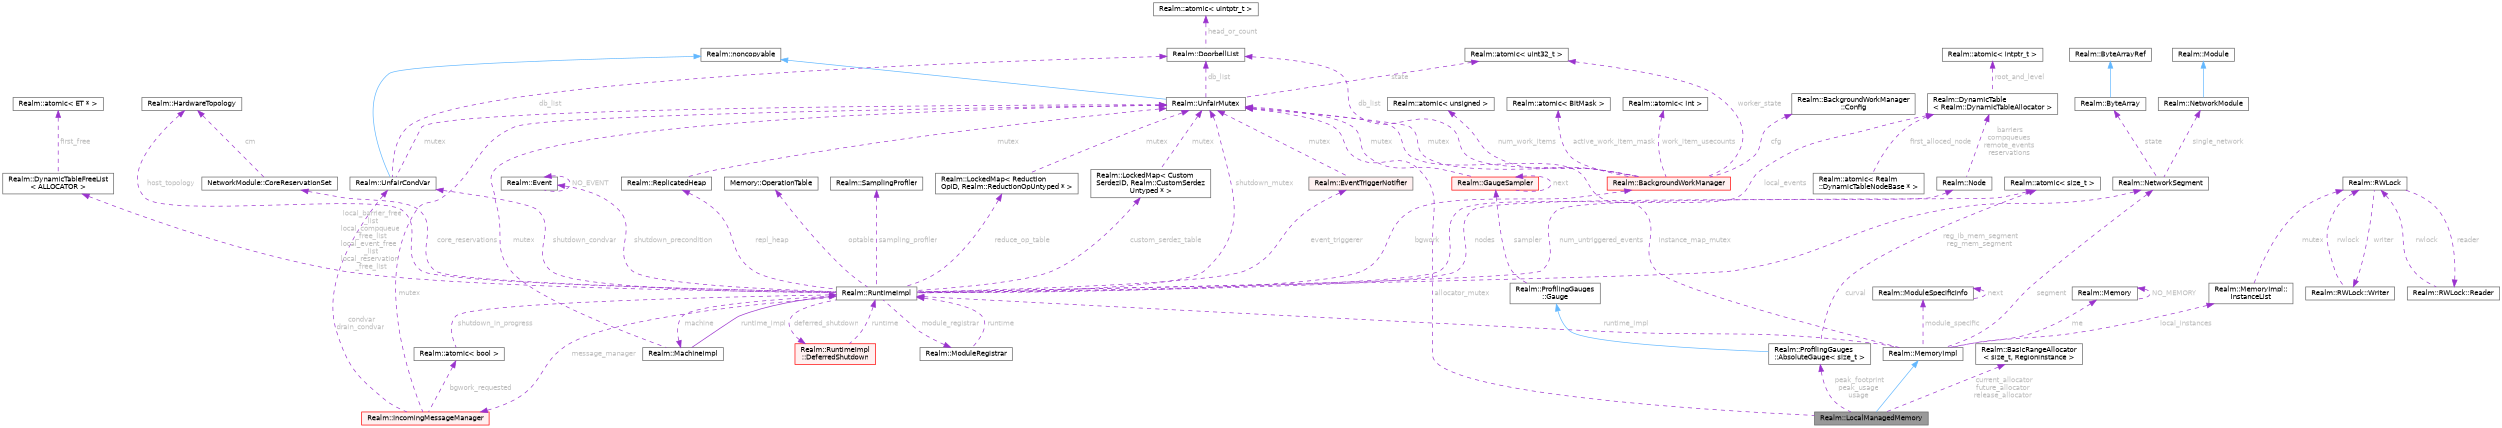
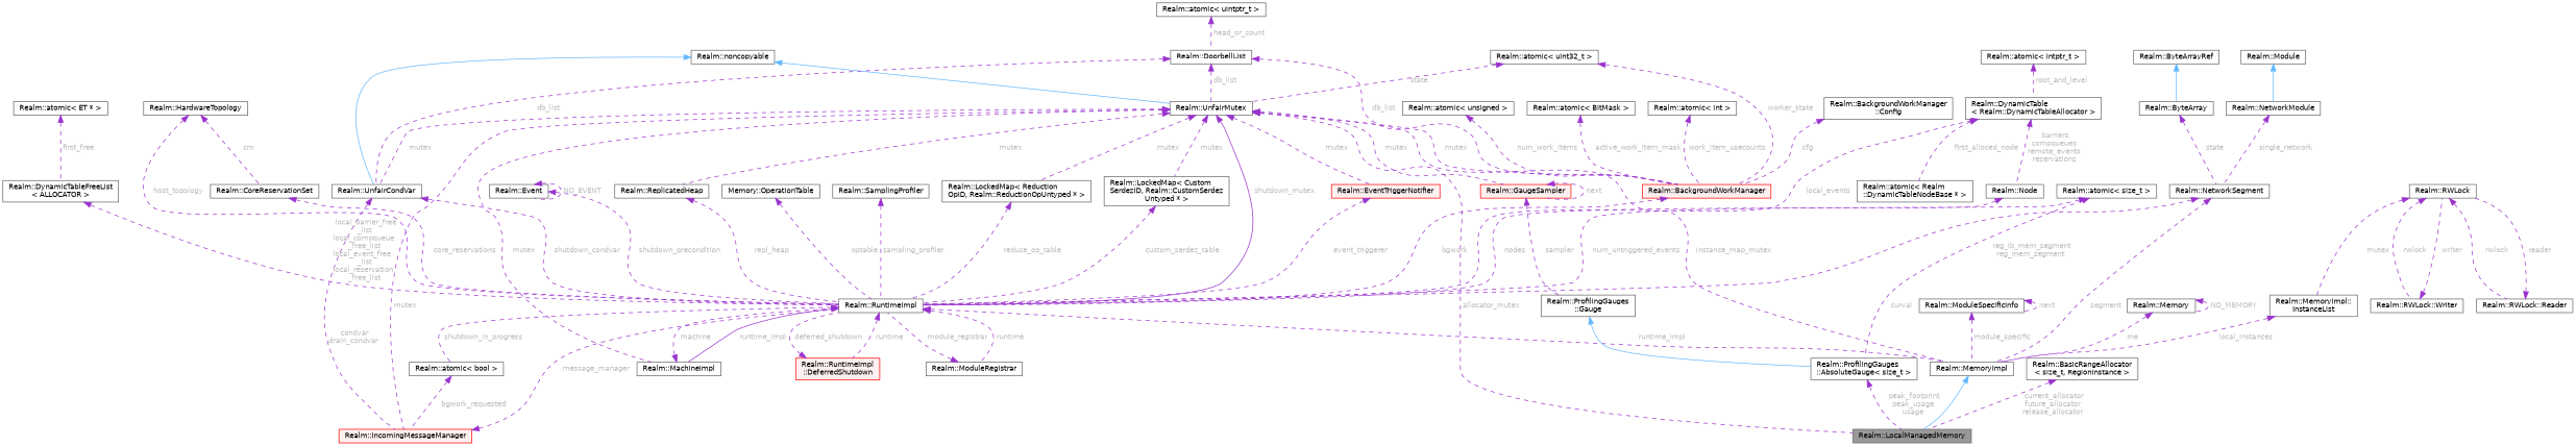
  digraph {
    rankdir=TB
    node [color=gray40 fillcolor=white fontname=Helvetica fontsize=10 shape=box style=filled]
    edge [color=darkorchid3 dir=back fontname=Helvetica fontsize=10 labelfontname=Helvetica labelfontsize=10 style=dashed fontcolor=grey]
    n1 [fillcolor=grey60 fontcolor=black height=0.2 label="Realm::LocalManagedMemory" width=0.4]
    n2 [height=0.2 label="Realm::MemoryImpl" width=0.4]
    n3 [height=0.2 label="Realm::Memory" width=0.4]
    n4 [height=0.2 label="Realm::NetworkSegment" width=0.4]
    n5 [height=0.2 label="Realm::RuntimeImpl" width=0.4]
    n6 [height=0.2 label="Realm::MachineImpl" width=0.4]
    n7 [color=red fillcolor="#FFF0F0" height=0.2 label="Realm::RuntimeImpl\l::DeferredShutdown" width=0.4]
    n8 [height=0.2 label="Realm::ModuleRegistrar" width=0.4]
    n9 [height=0.2 label="Realm::atomic\< bool \>" width=0.4]
    n10 [height=0.2 label="Realm::NetworkModule" width=0.4]
    n11 [height=0.2 label="Realm::Module" width=0.4]
    n12 [height=0.2 label="Realm::ByteArray" width=0.4]
    n13 [height=0.2 label="Realm::ByteArrayRef" width=0.4]
    n14 [height=0.2 label="Realm::ModuleSpecificInfo" width=0.4]
    n15 [height=0.2 label="Realm::UnfairMutex" width=0.4]
    n16 [height=0.2 label="Realm::LockedMap\< Reduction\lOpID, Realm::ReductionOpUntyped * \>" width=0.4]
    n17 [height=0.2 label="Realm::LockedMap\< Custom\lSerdezID, Realm::CustomSerdez\lUntyped * \>" width=0.4]
    n18 [height=0.2 label="Realm::UnfairCondVar" width=0.4]
    n19 [color=red fillcolor="#FFF0F0" height=0.2 label="Realm::BackgroundWorkManager" width=0.4]
    n20 [color=red fillcolor="#FFF0F0" height=0.2 label="Realm::IncomingMessageManager" width=0.4]
-   n21 [fillcolor="#FFF0F0" height=0.2 label="Realm::EventTriggerNotifier" width=0.4]
+   n21 [color=red fillcolor="#FFF0F0" height=0.2 label="Realm::EventTriggerNotifier" width=0.4]
    n22 [height=0.2 label="Realm::ReplicatedHeap" width=0.4]
    n23 [color=red fillcolor="#FFF0F0" height=0.2 label="Realm::GaugeSampler" width=0.4]
    n24 [height=0.2 label="Realm::ProfilingGauges\l::Gauge" width=0.4]
    n25 [height=0.2 label="Realm::noncopyable" width=0.4]
    n26 [height=0.2 label="Realm::atomic\< uint32_t \>" width=0.4]
    n27 [height=0.2 label="Realm::DoorbellList" width=0.4]
    n28 [height=0.2 label="Realm::atomic\< uintptr_t \>" width=0.4]
    n29 [height=0.2 label="Realm::MemoryImpl::\lInstanceList" width=0.4]
    n30 [height=0.2 label="Realm::RWLock" width=0.4]
    n31 [height=0.2 label="Realm::RWLock::Writer" width=0.4]
    n32 [height=0.2 label="Realm::RWLock::Reader" width=0.4]
    n33 [height=0.2 label="Realm::atomic\< size_t \>" width=0.4]
    n34 [height=0.2 label="Realm::ProfilingGauges\l::AbsoluteGauge\< size_t \>" width=0.4]
    n35 [height=0.2 label="Realm::Node" width=0.4]
    n36 [height=0.2 label="Realm::DynamicTable\l\< Realm::DynamicTableAllocator \>" width=0.4]
    n37 [height=0.2 label="Realm::atomic\< Realm\l::DynamicTableNodeBase * \>" width=0.4]
    n38 [height=0.2 label="Realm::atomic\< intptr_t \>" width=0.4]
    n39 [height=0.2 label="Realm::DynamicTableFreeList\l\< ALLOCATOR \>" width=0.4]
    n40 [height=0.2 label="Realm::atomic\< ET * \>" width=0.4]
    n41 [height=0.2 label="Realm::Event" width=0.4]
    n42 [height=0.2 label="Realm::HardwareTopology" width=0.4]
-   n43 [height=0.2 label="NetworkModule::CoreReservationSet" width=0.4]
+   n43 [height=0.2 label="Realm::CoreReservationSet" width=0.4]
    n44 [height=0.2 label="Realm::BackgroundWorkManager\l::Config" width=0.4]
    n45 [height=0.2 label="Realm::atomic\< unsigned \>" width=0.4]
    n46 [height=0.2 label="Realm::atomic\< BitMask \>" width=0.4]
    n47 [height=0.2 label="Realm::atomic\< int \>" width=0.4]
    n48 [height=0.2 label="Memory::OperationTable" width=0.4]
    n49 [height=0.2 label="Realm::SamplingProfiler" width=0.4]
    n50 [height=0.2 label="Realm::BasicRangeAllocator\l\< size_t, RegionInstance \>" width=0.4]
    n2 -> n1 [color=steelblue1 style=solid fontcolor=""]
    n3 -> n2 [label=" me"]
    n3 -> n3 [label=" NO_MEMORY"]
    n4 -> n2 [label=" segment"]
    n4 -> n5 [label=" reg_ib_mem_segment\nreg_mem_segment"]
    n5 -> n2 [label=" runtime_impl"]
    n5 -> n6 [label=" runtime_impl" style=solid]
    n5 -> n7 [label=" runtime"]
    n5 -> n8 [label=" runtime"]
    n5 -> n9 [label=" shutdown_in_progress"]
    n6 -> n5 [label=" machine"]
    n7 -> n5 [label=" deferred_shutdown"]
    n8 -> n5 [label=" module_registrar"]
    n9 -> n20 [label=" bgwork_requested"]
    n10 -> n4 [label=" single_network"]
    n11 -> n10 [color=steelblue1 style=solid fontcolor=""]
    n12 -> n4 [label=" state"]
    n13 -> n12 [color=steelblue1 style=solid fontcolor=""]
    n14 -> n2 [label=" module_specific"]
    n14 -> n14 [label=" next"]
    n15 -> n1 [label=" allocator_mutex"]
    n15 -> n2 [label=" instance_map_mutex"]
-   n15 -> n5 [label=" shutdown_mutex"]
+   n15 -> n5 [label=" shutdown_mutex" style=solid]
    n15 -> n6 [label=" mutex"]
    n15 -> n16 [label=" mutex"]
    n15 -> n17 [label=" mutex"]
    n15 -> n18 [label=" mutex"]
    n15 -> n19 [label=" mutex"]
    n15 -> n20 [label=" mutex"]
    n15 -> n21 [label=" mutex"]
    n15 -> n22 [label=" mutex"]
    n15 -> n23 [label=" mutex"]
    n16 -> n5 [label=" reduce_op_table"]
    n17 -> n5 [label=" custom_serdez_table"]
    n18 -> n5 [label=" shutdown_condvar"]
    n18 -> n20 [label=" condvar\ndrain_condvar"]
    n19 -> n5 [label=" bgwork"]
    n20 -> n5 [label=" message_manager"]
    n21 -> n5 [label=" event_triggerer"]
    n22 -> n5 [label=" repl_heap"]
    n23 -> n23 [label=" next"]
    n23 -> n24 [label=" sampler"]
    n24 -> n34 [color=steelblue1 style=solid fontcolor=""]
    n25 -> n15 [color=steelblue1 style=solid fontcolor=""]
    n25 -> n18 [color=steelblue1 style=solid fontcolor=""]
    n26 -> n15 [label=" state"]
    n26 -> n19 [label=" worker_state"]
    n27 -> n15 [label=" db_list"]
    n27 -> n18 [label=" db_list"]
    n27 -> n19 [label=" db_list"]
    n28 -> n27 [label=" head_or_count"]
    n29 -> n2 [label=" local_instances"]
    n30 -> n29 [label=" mutex"]
    n30 -> n31 [label=" rwlock"]
    n30 -> n32 [label=" rwlock"]
    n31 -> n30 [label=" writer"]
    n32 -> n30 [label=" reader"]
    n33 -> n5 [label=" num_untriggered_events"]
    n33 -> n34 [label=" curval"]
    n34 -> n1 [label=" peak_footprint\npeak_usage\nusage"]
    n35 -> n5 [label=" nodes"]
    n36 -> n5 [label=" local_events"]
    n36 -> n35 [label=" barriers\ncompqueues\nremote_events\nreservations"]
    n36 -> n37 [label=" first_alloced_node"]
    n38 -> n36 [label=" root_and_level"]
    n39 -> n5 [label=" local_barrier_free\l_list\nlocal_compqueue\l_free_list\nlocal_event_free\l_list\nlocal_reservation\l_free_list"]
    n40 -> n39 [label=" first_free"]
    n41 -> n5 [label=" shutdown_precondition"]
    n41 -> n41 [label=" NO_EVENT"]
    n42 -> n5 [label=" host_topology"]
    n42 -> n43 [label=" cm"]
    n43 -> n5 [label=" core_reservations"]
    n44 -> n19 [label=" cfg"]
    n45 -> n19 [label=" num_work_items"]
    n46 -> n19 [label=" active_work_item_mask"]
    n47 -> n19 [label=" work_item_usecounts"]
    n48 -> n5 [label=" optable"]
    n49 -> n5 [label=" sampling_profiler"]
    n50 -> n1 [label=" current_allocator\nfuture_allocator\nrelease_allocator"]
  }
